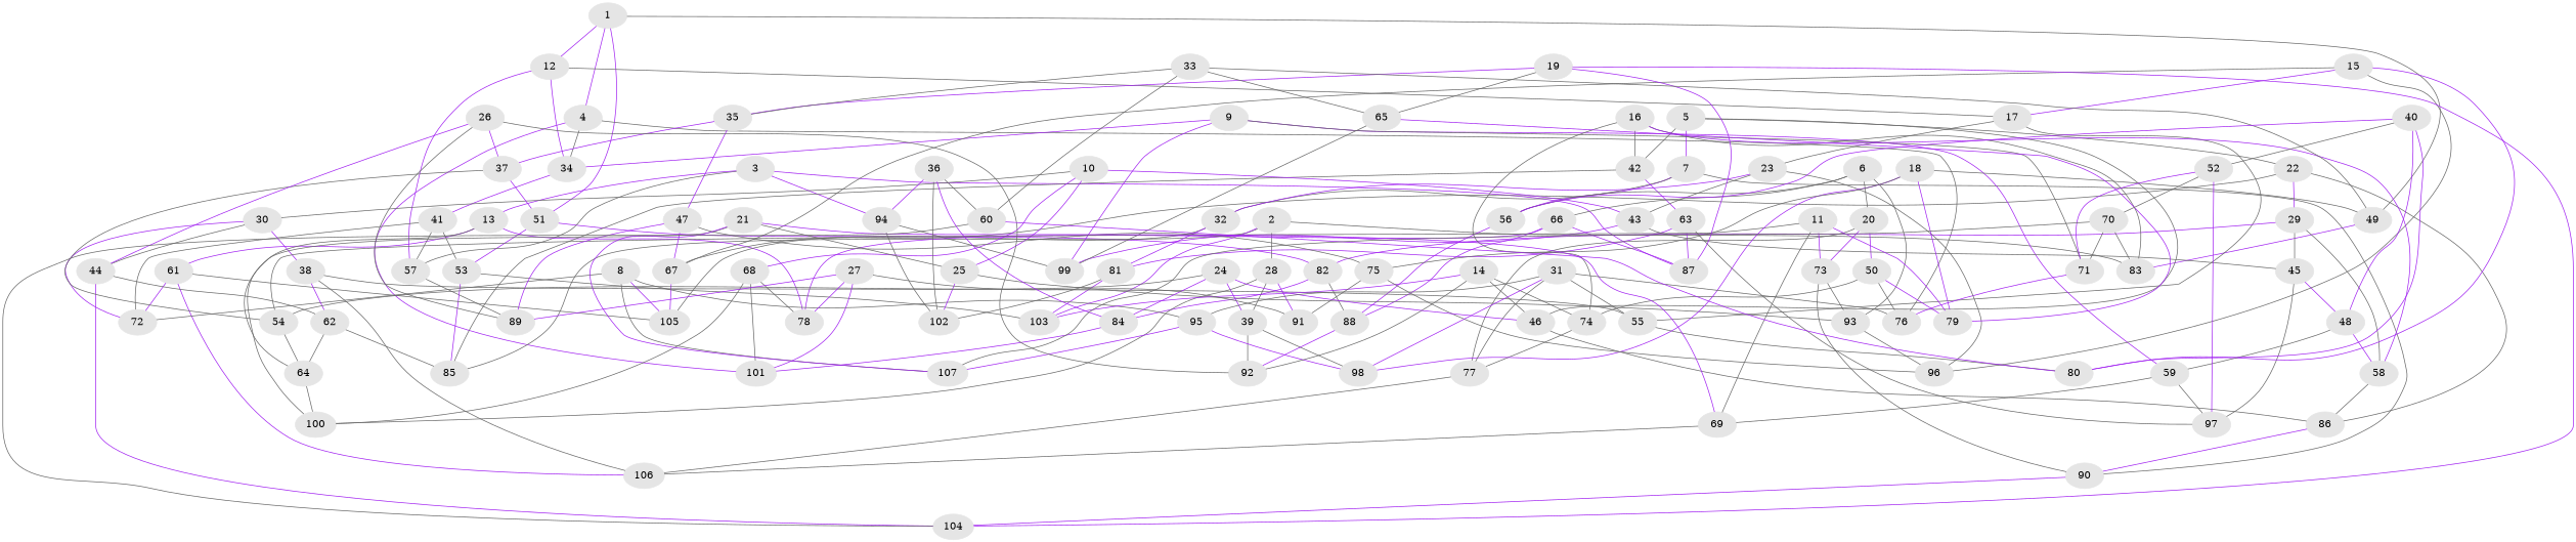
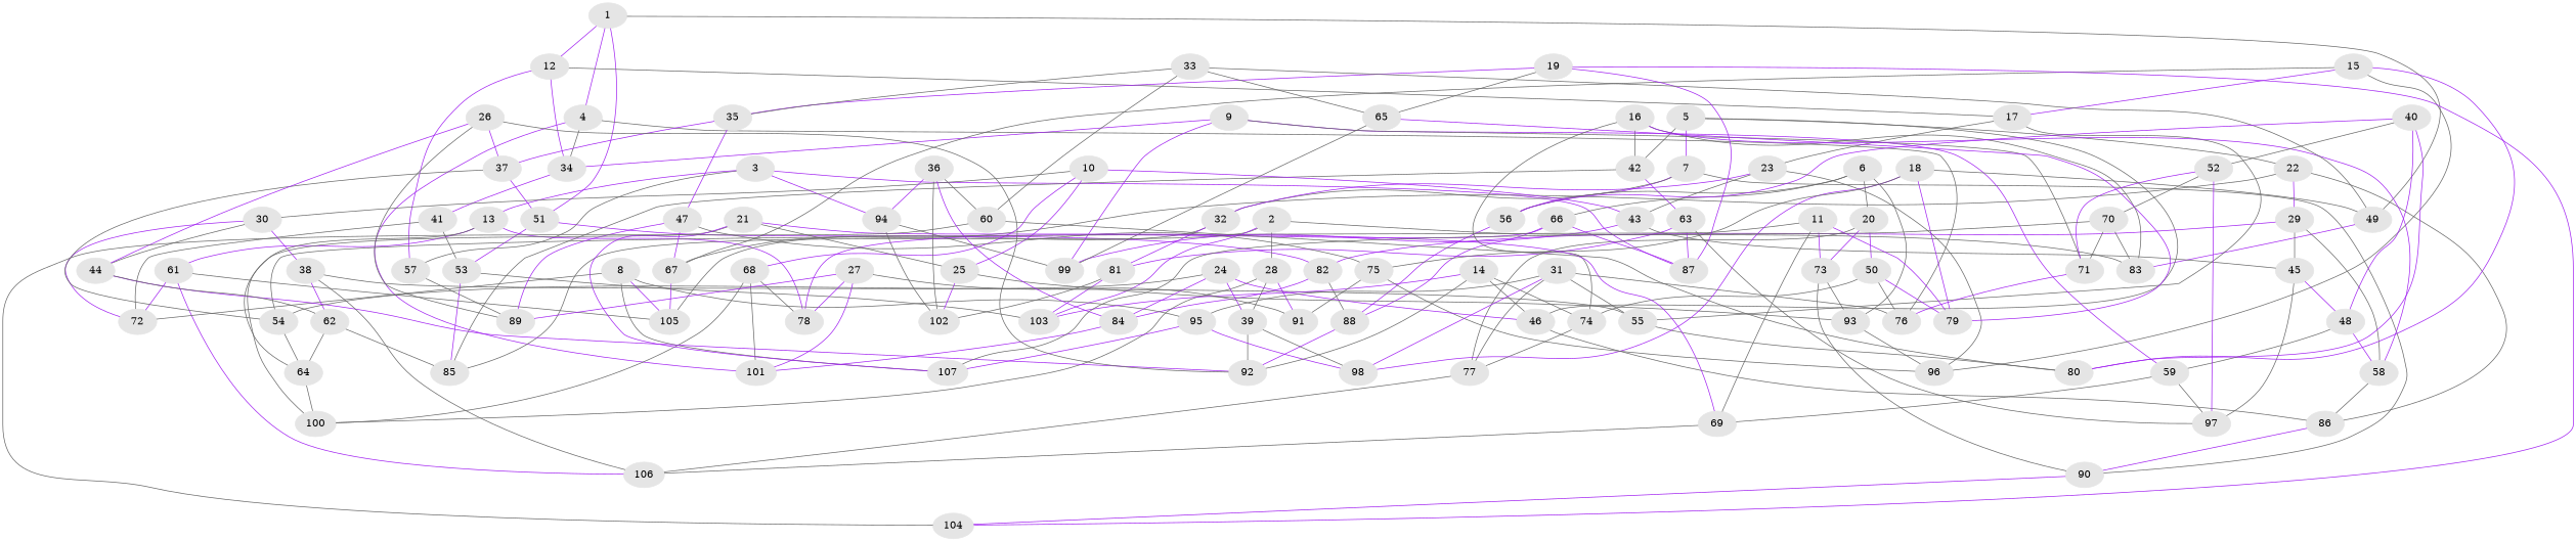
  graph {
    fontname="DejaVu Serif"
    node [color=gray90 fontname="DejaVu Serif" style=filled]
    edge [color=gray40 fontname="DejaVu Serif"]
    1
    4
    12
    49
    51
    34
    76
    101
    57
    17
    83
    82
    53
    2
    28
    85
    103
    100
    39
    91
    3
    13
    87
    94
    61
    64
    78
    89
    99
    102
    41
    5
    7
    22
    42
    46
    56
    32
    90
    67
    29
    86
    63
    6
    20
    66
    93
    73
    50
    77
    88
    96
    105
    81
    104
    8
    72
    95
    107
    98
    9
    59
    71
    69
    97
    10
    25
    30
    43
    68
    44
    38
    45
    11
    54
    79
    106
    23
    55
    14
    74
    92
    15
    80
    16
    58
    18
    75
    19
    35
    65
    37
    47
    21
    24
    84
    26
    62
    27
    48
    31
    33
    60
    36
    40
    52
    70
    1 -- 4 [color=purple]
    1 -- 12 [color=purple]
    1 -- 49
    1 -- 51 [color=purple]
    4 -- 34
    4 -- 76
    4 -- 101 [color=purple]
    12 -- 34 [color=purple]
    12 -- 57 [color=purple]
    12 -- 17
    49 -- 83 [color=purple]
    51 -- 82 [color=purple]
    51 -- 53 [color=purple]
    34 -- 41 [color=purple]
    57 -- 89
    17 -- 23
    17 -- 55
    82 -- 88
    82 -- 84 [color=purple]
    53 -- 85 [color=purple]
    53 -- 103
    2 -- 83
    2 -- 28
    2 -- 85
    2 -- 103 [color=purple]
    28 -- 100
    28 -- 39
    28 -- 91 [color=purple]
    39 -- 98
    39 -- 92
    3 -- 57
    3 -- 13 [color=purple]
    3 -- 87 [color=purple]
    3 -- 94 [color=purple]
    13 -- 61 [color=purple]
    13 -- 64
    13 -- 78 [color=purple]
    94 -- 99
    94 -- 102
    61 -- 105
    61 -- 72 [color=purple]
    61 -- 106 [color=purple]
    64 -- 100
-   41 -- 57
    41 -- 53
    41 -- 72
    5 -- 7 [color=purple]
    5 -- 22
    5 -- 42
    5 -- 46
    7 -- 56 [color=purple]
    7 -- 32
    7 -- 90
    22 -- 67
    22 -- 29 [color=purple]
    22 -- 86
    42 -- 85
    42 -- 63 [color=purple]
    46 -- 86
    56 -- 88 [color=purple]
    32 -- 105
    32 -- 81 [color=purple]
    90 -- 104 [color=purple]
    67 -- 105 [color=purple]
    29 -- 82 [color=purple]
    29 -- 45
    29 -- 58
    86 -- 90 [color=purple]
    63 -- 87 [color=purple]
    63 -- 81 [color=purple]
    63 -- 97
    6 -- 56
    6 -- 20
    6 -- 66
    6 -- 93
    20 -- 73 [color=purple]
    20 -- 50 [color=purple]
    20 -- 77
    66 -- 87 [color=purple]
    66 -- 78 [color=purple]
    66 -- 88 [color=purple]
    93 -- 96
    73 -- 90
    73 -- 93
    50 -- 76
    50 -- 79 [color=purple]
    50 -- 74
    77 -- 106
    88 -- 92 [color=purple]
    81 -- 103 [color=purple]
    81 -- 102
    8 -- 105 [color=purple]
    8 -- 72
    8 -- 95
    8 -- 107
    95 -- 107 [color=purple]
    95 -- 98 [color=purple]
    9 -- 34 [color=purple]
    9 -- 99 [color=purple]
    9 -- 59 [color=purple]
    9 -- 71
    59 -- 69
    59 -- 97
    71 -- 76 [color=purple]
    69 -- 106
    10 -- 25 [color=purple]
    10 -- 30
    10 -- 43 [color=purple]
    10 -- 68 [color=purple]
    25 -- 102 [color=purple]
    25 -- 93
    30 -- 72 [color=purple]
    30 -- 44
    30 -- 38 [color=purple]
    43 -- 99 [color=purple]
    43 -- 45
    68 -- 101
    68 -- 100
    68 -- 78
-   44 -- 104 [color=purple]
+   44 -- 92 [color=purple]
    44 -- 62
    38 -- 106
    38 -- 55
    38 -- 62 [color=purple]
    45 -- 97
    45 -- 48 [color=purple]
    11 -- 73 [color=purple]
    11 -- 69
    11 -- 54
    11 -- 79 [color=purple]
    54 -- 64
    23 -- 32 [color=purple]
    23 -- 96
    23 -- 43
    55 -- 80
    14 -- 103 [color=purple]
    14 -- 46
    14 -- 74
    14 -- 92
    74 -- 77
    15 -- 17 [color=purple]
    15 -- 67
    15 -- 96
    15 -- 80 [color=purple]
    16 -- 83
    16 -- 42
    16 -- 74
    16 -- 58 [color=purple]
    58 -- 86
    18 -- 49
    18 -- 98 [color=purple]
    18 -- 79 [color=purple]
    18 -- 75
    75 -- 91
    75 -- 96
    19 -- 87 [color=purple]
    19 -- 104 [color=purple]
    19 -- 35 [color=purple]
    19 -- 65
    35 -- 37 [color=purple]
    35 -- 47 [color=purple]
    65 -- 99
    65 -- 79 [color=purple]
    37 -- 51 [color=purple]
    37 -- 54
    47 -- 89 [color=purple]
    47 -- 67 [color=purple]
    47 -- 75
    21 -- 100
    21 -- 107 [color=purple]
    21 -- 69 [color=purple]
    21 -- 25
    24 -- 39 [color=purple]
    24 -- 46 [color=purple]
    24 -- 54
    24 -- 84 [color=purple]
    84 -- 101 [color=purple]
    26 -- 89
    26 -- 44 [color=purple]
    26 -- 92
    26 -- 37 [color=purple]
    62 -- 85
    62 -- 64
    27 -- 101 [color=purple]
    27 -- 91
    27 -- 78 [color=purple]
    27 -- 89 [color=purple]
    48 -- 59
    48 -- 58 [color=purple]
    31 -- 76
    31 -- 77
    31 -- 95
    31 -- 98 [color=purple]
    31 -- 55
    33 -- 49
    33 -- 35
    33 -- 65
    33 -- 60
    60 -- 104
-   60 -- 80 [color=purple]
+   60 -- 80
    36 -- 94 [color=purple]
    36 -- 102
    36 -- 84 [color=purple]
    36 -- 60
    40 -- 56 [color=purple]
    40 -- 80 [color=purple]
    40 -- 48 [color=purple]
    40 -- 52
    52 -- 71 [color=purple]
    52 -- 97 [color=purple]
    52 -- 70
    70 -- 83
    70 -- 107
    70 -- 71
  }
